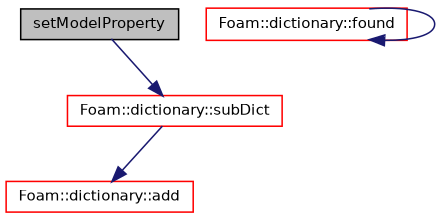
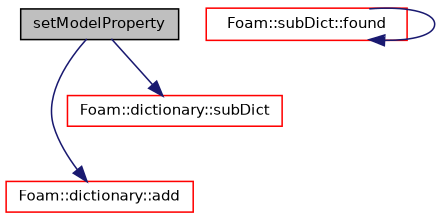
  digraph {
    rankdir=TB
    node [color=red fontname=Helvetica fontsize=10 shape=record]
    edge [color=midnightblue fontname=Helvetica fontsize=10 labelfontname=Helvetica labelfontsize=10 style=solid]
    n1 [color=black fillcolor=grey75 fontcolor=black height=0.2 label=setModelProperty style=filled width=0.4]
    n2 [height=0.2 label="Foam::dictionary::add" width=0.4]
    n3 [height=0.2 label="Foam::dictionary::subDict" width=0.4]
-   n4 [height=0.2 label="Foam::dictionary::found" width=0.4]
-   n3 -> n2
+   n4 [height=0.2 label="Foam::subDict::found" width=0.4]
+   n1 -> n2
    n1 -> n3
    n4 -> n4
  }
